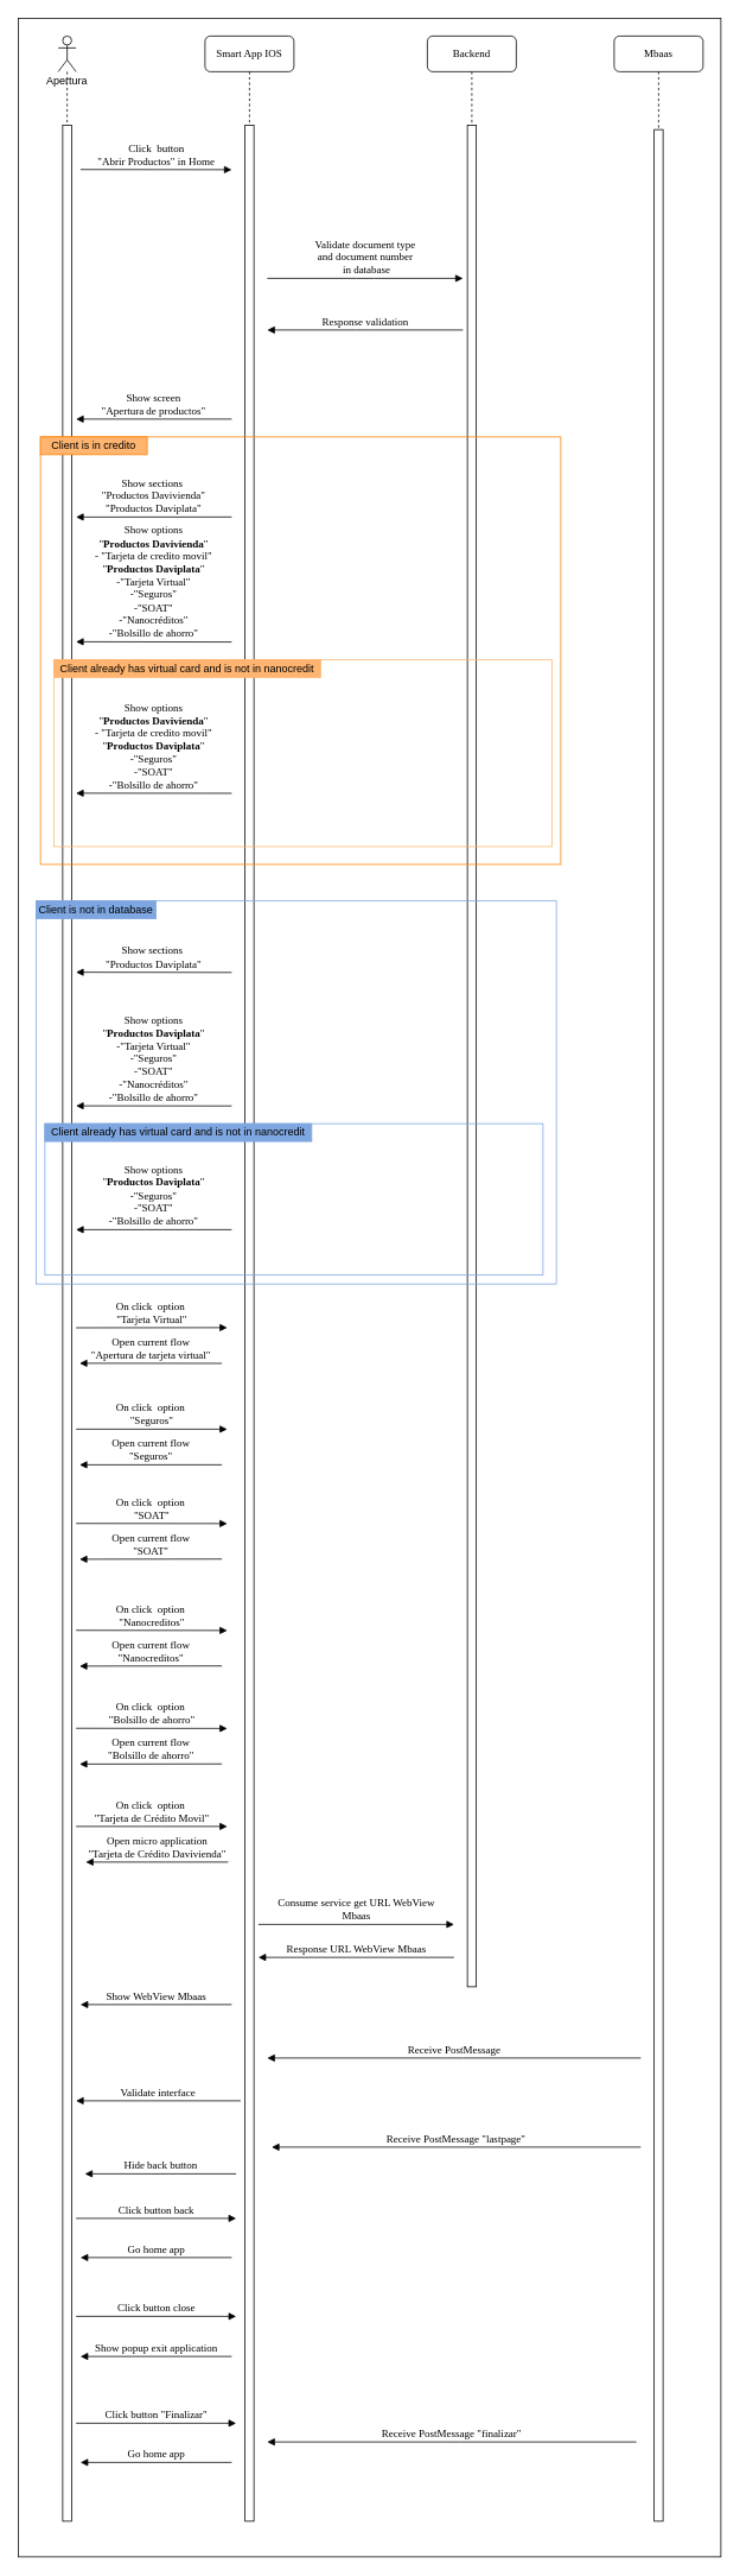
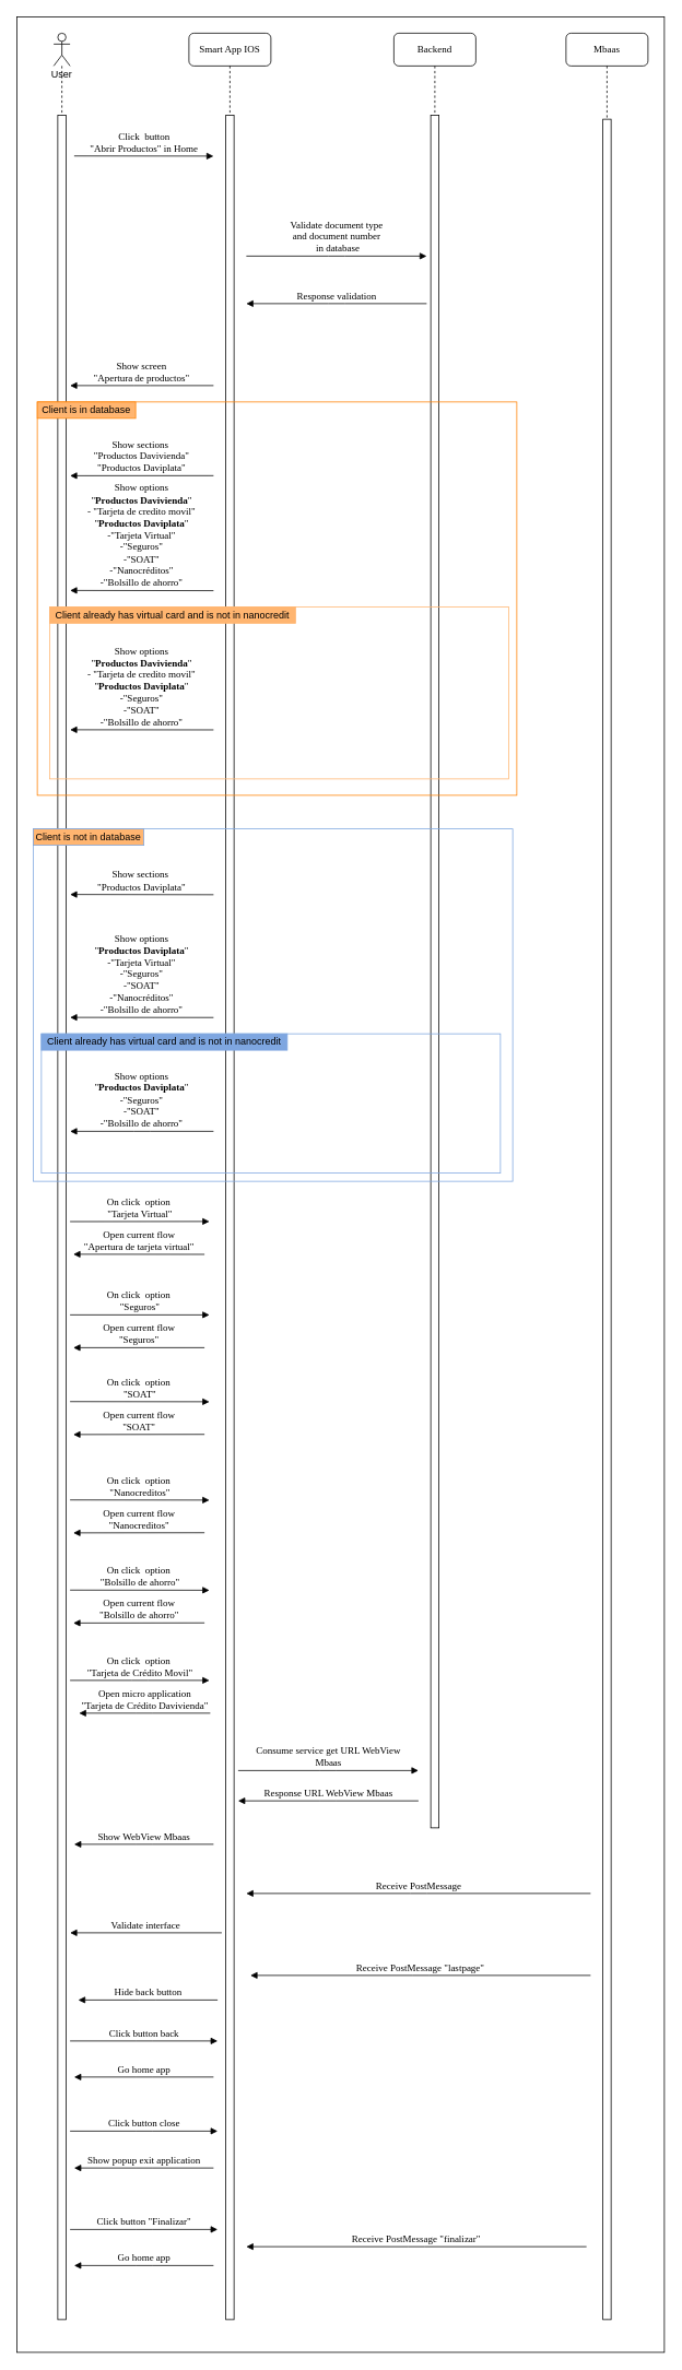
  <mxCell id="0" />
  <mxCell id="1" parent="0" />
  <mxCell id="2" value="" style="rounded=0;whiteSpace=wrap;html=1;" parent="1" vertex="1"><mxGeometry width="790" height="2850" as="geometry" x="20" y="20" /></mxCell>
- <mxCell id="3" value="Apertura" style="shape=umlLifeline;participant=umlActor;perimeter=lifelinePerimeter;whiteSpace=wrap;html=1;container=1;collapsible=0;recursiveResize=0;verticalAlign=top;spacingTop=36;outlineConnect=0;" parent="1" vertex="1"><mxGeometry x="65" y="40" width="20" height="300" as="geometry" /></mxCell>
+ <mxCell id="3" value="User" style="shape=umlLifeline;participant=umlActor;perimeter=lifelinePerimeter;whiteSpace=wrap;html=1;container=1;collapsible=0;recursiveResize=0;verticalAlign=top;spacingTop=36;outlineConnect=0;" parent="1" vertex="1"><mxGeometry x="65" y="40" width="20" height="300" as="geometry" /></mxCell>
  <mxCell id="4" value="Smart App IOS" style="shape=umlLifeline;perimeter=lifelinePerimeter;whiteSpace=wrap;html=1;container=1;collapsible=0;recursiveResize=0;outlineConnect=0;rounded=1;shadow=0;comic=0;labelBackgroundColor=none;strokeWidth=1;fontFamily=Verdana;fontSize=12;align=center;" parent="1" vertex="1"><mxGeometry x="230" y="40" width="100" height="2790" as="geometry" /></mxCell>
  <mxCell id="5" value="" style="html=1;points=[];perimeter=orthogonalPerimeter;rounded=0;shadow=0;comic=0;labelBackgroundColor=none;strokeWidth=1;fontFamily=Verdana;fontSize=12;align=center;" parent="4" vertex="1"><mxGeometry x="45" y="100" width="10" height="2690" as="geometry" /></mxCell>
  <mxCell id="6" value="Backend" style="shape=umlLifeline;perimeter=lifelinePerimeter;whiteSpace=wrap;html=1;container=1;collapsible=0;recursiveResize=0;outlineConnect=0;rounded=1;shadow=0;comic=0;labelBackgroundColor=none;strokeWidth=1;fontFamily=Verdana;fontSize=12;align=center;" parent="1" vertex="1"><mxGeometry x="480" y="40" width="100" height="2190" as="geometry" /></mxCell>
  <mxCell id="7" value="" style="html=1;points=[];perimeter=orthogonalPerimeter;rounded=0;shadow=0;comic=0;labelBackgroundColor=none;strokeWidth=1;fontFamily=Verdana;fontSize=12;align=center;" parent="6" vertex="1"><mxGeometry x="45" y="100" width="10" height="2090" as="geometry" /></mxCell>
  <mxCell id="8" value="Click&amp;nbsp; button &lt;br&gt;&quot;Abrir Productos&quot; in Home" style="html=1;verticalAlign=bottom;endArrow=block;labelBackgroundColor=none;fontFamily=Verdana;fontSize=12;edgeStyle=elbowEdgeStyle;elbow=vertical;" parent="1" edge="1"><mxGeometry relative="1" as="geometry"><mxPoint x="90" y="189.83" as="sourcePoint" /><mxPoint x="260" y="189.83" as="targetPoint" /></mxGeometry></mxCell>
  <mxCell id="9" value="Validate document type &lt;br&gt;and document number&lt;br&gt;&amp;nbsp;in database" style="html=1;verticalAlign=bottom;endArrow=block;labelBackgroundColor=none;fontFamily=Verdana;fontSize=12;edgeStyle=elbowEdgeStyle;elbow=vertical;" parent="1" edge="1"><mxGeometry relative="1" as="geometry"><mxPoint x="300" y="312" as="sourcePoint" /><mxPoint x="520" y="312" as="targetPoint" /><Array as="points" /></mxGeometry></mxCell>
  <mxCell id="10" value="Response validation" style="html=1;verticalAlign=bottom;endArrow=block;labelBackgroundColor=none;fontFamily=Verdana;fontSize=12;edgeStyle=elbowEdgeStyle;elbow=vertical;" parent="1" edge="1"><mxGeometry relative="1" as="geometry"><mxPoint x="520" y="370" as="sourcePoint" /><mxPoint x="300" y="370" as="targetPoint" /></mxGeometry></mxCell>
  <mxCell id="11" value="" style="html=1;points=[];perimeter=orthogonalPerimeter;rounded=0;shadow=0;comic=0;labelBackgroundColor=none;strokeWidth=1;fontFamily=Verdana;fontSize=12;align=center;" parent="1" vertex="1"><mxGeometry x="70" y="140" width="10" height="2690" as="geometry" /></mxCell>
  <mxCell id="12" value="Show screen &lt;br&gt;&quot;Apertura de productos&quot;" style="html=1;verticalAlign=bottom;endArrow=block;labelBackgroundColor=none;fontFamily=Verdana;fontSize=12;edgeStyle=elbowEdgeStyle;elbow=vertical;" parent="1" edge="1"><mxGeometry relative="1" as="geometry"><mxPoint x="260" y="470" as="sourcePoint" /><mxPoint x="85" y="470" as="targetPoint" /></mxGeometry></mxCell>
  <mxCell id="13" value="" style="rounded=0;whiteSpace=wrap;html=1;fillColor=none;strokeColor=#FF8000;" vertex="1" parent="1"><mxGeometry x="45" y="490" width="585" height="480" as="geometry" /></mxCell>
- <mxCell id="14" value="Client is in credito" style="rounded=0;whiteSpace=wrap;html=1;strokeColor=#FF8000;fillColor=#FFB570;" vertex="1" parent="1"><mxGeometry x="45" y="490" width="120" height="20" as="geometry" /></mxCell>
+ <mxCell id="14" value="Client is in database" style="rounded=0;whiteSpace=wrap;html=1;strokeColor=#FF8000;fillColor=#FFB570;" vertex="1" parent="1"><mxGeometry x="45" y="490" width="120" height="20" as="geometry" /></mxCell>
  <mxCell id="15" value="Show sections&amp;nbsp;&lt;br&gt;&quot;Productos Davivienda&quot;&lt;br&gt;&quot;Productos Daviplata&quot;" style="html=1;verticalAlign=bottom;endArrow=block;labelBackgroundColor=none;fontFamily=Verdana;fontSize=12;edgeStyle=elbowEdgeStyle;elbow=vertical;" edge="1" parent="1"><mxGeometry relative="1" as="geometry"><mxPoint x="260" y="579.93" as="sourcePoint" /><mxPoint x="85" y="579.93" as="targetPoint" /></mxGeometry></mxCell>
  <mxCell id="16" value="Show options&lt;br&gt;&quot;&lt;b&gt;Productos Davivienda&lt;/b&gt;&quot;&lt;br&gt;- &quot;Tarjeta de credito movil&quot;&lt;br&gt;&quot;&lt;b&gt;Productos Daviplata&lt;/b&gt;&quot;&lt;br&gt;-&quot;Tarjeta Virtual&quot;&lt;br&gt;-&quot;Seguros&quot;&lt;br&gt;-&quot;SOAT&quot;&lt;br&gt;-&quot;Nanocréditos&quot;&lt;br&gt;-&quot;Bolsillo de ahorro&quot;" style="html=1;verticalAlign=bottom;endArrow=block;labelBackgroundColor=none;fontFamily=Verdana;fontSize=12;edgeStyle=elbowEdgeStyle;elbow=vertical;" edge="1" parent="1"><mxGeometry relative="1" as="geometry"><mxPoint x="260" y="720.28" as="sourcePoint" /><mxPoint x="85" y="720.28" as="targetPoint" /></mxGeometry></mxCell>
  <mxCell id="17" value="" style="rounded=0;whiteSpace=wrap;html=1;fillColor=none;strokeColor=#7EA6E0;" vertex="1" parent="1"><mxGeometry x="40" y="1011" width="585" height="430" as="geometry" /></mxCell>
- <mxCell id="18" value="Client is not in database" style="rounded=0;whiteSpace=wrap;html=1;strokeColor=#7EA6E0;fillColor=#7EA6E0;" vertex="1" parent="1"><mxGeometry x="40" y="1011" width="135" height="20" as="geometry" /></mxCell>
+ <mxCell id="18" value="Client is not in database" style="rounded=0;whiteSpace=wrap;html=1;strokeColor=#7EA6E0;fillColor=#ffb570;" vertex="1" parent="1"><mxGeometry x="40" y="1011" width="135" height="20" as="geometry" /></mxCell>
  <mxCell id="19" value="Show sections&amp;nbsp;&lt;br&gt;&quot;Productos Daviplata&quot;" style="html=1;verticalAlign=bottom;endArrow=block;labelBackgroundColor=none;fontFamily=Verdana;fontSize=12;edgeStyle=elbowEdgeStyle;elbow=vertical;" edge="1" parent="1"><mxGeometry relative="1" as="geometry"><mxPoint x="260" y="1091.28" as="sourcePoint" /><mxPoint x="85" y="1091.28" as="targetPoint" /></mxGeometry></mxCell>
  <mxCell id="20" value="" style="rounded=0;whiteSpace=wrap;html=1;fillColor=none;strokeColor=#FFB570;" vertex="1" parent="1"><mxGeometry x="60" y="740" width="560" height="210" as="geometry" /></mxCell>
  <mxCell id="21" value="Client already has virtual card and is not in nanocredit" style="rounded=0;whiteSpace=wrap;html=1;strokeColor=#FFB570;fillColor=#FFB570;" vertex="1" parent="1"><mxGeometry x="60" y="740" width="300" height="20" as="geometry" /></mxCell>
  <mxCell id="22" value="Show options&lt;br&gt;&quot;&lt;b&gt;Productos Davivienda&lt;/b&gt;&quot;&lt;br&gt;- &quot;Tarjeta de credito movil&quot;&lt;br&gt;&quot;&lt;b&gt;Productos Daviplata&lt;/b&gt;&quot;&lt;br&gt;-&quot;Seguros&quot;&lt;br&gt;-&quot;SOAT&quot;&lt;br&gt;-&quot;Bolsillo de ahorro&quot;" style="html=1;verticalAlign=bottom;endArrow=block;labelBackgroundColor=none;fontFamily=Verdana;fontSize=12;edgeStyle=elbowEdgeStyle;elbow=vertical;" edge="1" parent="1"><mxGeometry relative="1" as="geometry"><mxPoint x="260" y="890.14" as="sourcePoint" /><mxPoint x="85" y="890.14" as="targetPoint" /></mxGeometry></mxCell>
  <mxCell id="23" value="Show options&lt;br&gt;&quot;&lt;b&gt;Productos Daviplata&lt;/b&gt;&quot;&lt;br&gt;-&quot;Tarjeta Virtual&quot;&lt;br&gt;-&quot;Seguros&quot;&lt;br&gt;-&quot;SOAT&quot;&lt;br&gt;-&quot;Nanocréditos&quot;&lt;br&gt;-&quot;Bolsillo de ahorro&quot;" style="html=1;verticalAlign=bottom;endArrow=block;labelBackgroundColor=none;fontFamily=Verdana;fontSize=12;edgeStyle=elbowEdgeStyle;elbow=vertical;" edge="1" parent="1"><mxGeometry relative="1" as="geometry"><mxPoint x="260" y="1241.14" as="sourcePoint" /><mxPoint x="85" y="1241.14" as="targetPoint" /></mxGeometry></mxCell>
  <mxCell id="24" value="" style="rounded=0;whiteSpace=wrap;html=1;fillColor=none;strokeColor=#7EA6E0;" vertex="1" parent="1"><mxGeometry x="50" y="1261" width="560" height="170" as="geometry" /></mxCell>
  <mxCell id="25" value="Client already has virtual card and is not in nanocredit" style="rounded=0;whiteSpace=wrap;html=1;strokeColor=#7EA6E0;fillColor=#7EA6E0;" vertex="1" parent="1"><mxGeometry x="50" y="1261" width="300" height="20" as="geometry" /></mxCell>
  <mxCell id="26" value="Show options&lt;br&gt;&quot;&lt;b&gt;Productos Daviplata&lt;/b&gt;&quot;&lt;br&gt;-&quot;Seguros&quot;&lt;br&gt;-&quot;SOAT&quot;&lt;br&gt;-&quot;Bolsillo de ahorro&quot;" style="html=1;verticalAlign=bottom;endArrow=block;labelBackgroundColor=none;fontFamily=Verdana;fontSize=12;edgeStyle=elbowEdgeStyle;elbow=vertical;" edge="1" parent="1"><mxGeometry relative="1" as="geometry"><mxPoint x="260" y="1380" as="sourcePoint" /><mxPoint x="85" y="1380" as="targetPoint" /></mxGeometry></mxCell>
  <mxCell id="27" value="On click&amp;nbsp; option&amp;nbsp;&lt;br&gt;&quot;Tarjeta de Crédito Movil&quot;" style="html=1;verticalAlign=bottom;endArrow=block;labelBackgroundColor=none;fontFamily=Verdana;fontSize=12;edgeStyle=elbowEdgeStyle;elbow=vertical;" edge="1" parent="1"><mxGeometry relative="1" as="geometry"><mxPoint x="85" y="2050" as="sourcePoint" /><mxPoint x="255" y="2050" as="targetPoint" /></mxGeometry></mxCell>
  <mxCell id="28" value="Open micro application &lt;br&gt;&quot;Tarjeta de Crédito Davivienda&quot;" style="html=1;verticalAlign=bottom;endArrow=block;labelBackgroundColor=none;fontFamily=Verdana;fontSize=12;edgeStyle=elbowEdgeStyle;elbow=vertical;" edge="1" parent="1"><mxGeometry relative="1" as="geometry"><mxPoint x="256" y="2090" as="sourcePoint" /><mxPoint x="96" y="2090" as="targetPoint" /></mxGeometry></mxCell>
  <mxCell id="29" value="On click&amp;nbsp; option&amp;nbsp;&lt;br&gt;&quot;Tarjeta Virtual&quot;" style="html=1;verticalAlign=bottom;endArrow=block;labelBackgroundColor=none;fontFamily=Verdana;fontSize=12;edgeStyle=elbowEdgeStyle;elbow=vertical;" edge="1" parent="1"><mxGeometry relative="1" as="geometry"><mxPoint x="85" y="1490.16" as="sourcePoint" /><mxPoint x="255" y="1490.16" as="targetPoint" /></mxGeometry></mxCell>
  <mxCell id="30" value="Open current flow &lt;br&gt;&quot;Apertura de tarjeta virtual&quot;" style="html=1;verticalAlign=bottom;endArrow=block;labelBackgroundColor=none;fontFamily=Verdana;fontSize=12;edgeStyle=elbowEdgeStyle;elbow=vertical;" edge="1" parent="1"><mxGeometry relative="1" as="geometry"><mxPoint x="249" y="1530.16" as="sourcePoint" /><mxPoint x="89" y="1530.16" as="targetPoint" /></mxGeometry></mxCell>
  <mxCell id="31" value="On click&amp;nbsp; option&amp;nbsp;&lt;br&gt;&quot;Seguros&quot;" style="html=1;verticalAlign=bottom;endArrow=block;labelBackgroundColor=none;fontFamily=Verdana;fontSize=12;edgeStyle=elbowEdgeStyle;elbow=vertical;" edge="1" parent="1"><mxGeometry relative="1" as="geometry"><mxPoint x="85" y="1603.99" as="sourcePoint" /><mxPoint x="255" y="1603.99" as="targetPoint" /></mxGeometry></mxCell>
  <mxCell id="32" value="Open current flow &lt;br&gt;&quot;Seguros&quot;" style="html=1;verticalAlign=bottom;endArrow=block;labelBackgroundColor=none;fontFamily=Verdana;fontSize=12;edgeStyle=elbowEdgeStyle;elbow=vertical;" edge="1" parent="1"><mxGeometry relative="1" as="geometry"><mxPoint x="249" y="1643.99" as="sourcePoint" /><mxPoint x="89" y="1643.99" as="targetPoint" /></mxGeometry></mxCell>
  <mxCell id="33" value="On click&amp;nbsp; option&amp;nbsp;&lt;br&gt;&quot;SOAT&quot;" style="html=1;verticalAlign=bottom;endArrow=block;labelBackgroundColor=none;fontFamily=Verdana;fontSize=12;edgeStyle=elbowEdgeStyle;elbow=vertical;" edge="1" parent="1"><mxGeometry relative="1" as="geometry"><mxPoint x="85" y="1709.83" as="sourcePoint" /><mxPoint x="255" y="1709.83" as="targetPoint" /></mxGeometry></mxCell>
  <mxCell id="34" value="Open current flow &lt;br&gt;&quot;SOAT&quot;" style="html=1;verticalAlign=bottom;endArrow=block;labelBackgroundColor=none;fontFamily=Verdana;fontSize=12;edgeStyle=elbowEdgeStyle;elbow=vertical;" edge="1" parent="1"><mxGeometry relative="1" as="geometry"><mxPoint x="249" y="1749.83" as="sourcePoint" /><mxPoint x="89" y="1749.83" as="targetPoint" /></mxGeometry></mxCell>
  <mxCell id="35" value="On click&amp;nbsp; option&amp;nbsp;&lt;br&gt;&quot;Nanocreditos&quot;" style="html=1;verticalAlign=bottom;endArrow=block;labelBackgroundColor=none;fontFamily=Verdana;fontSize=12;edgeStyle=elbowEdgeStyle;elbow=vertical;" edge="1" parent="1"><mxGeometry relative="1" as="geometry"><mxPoint x="85" y="1829.83" as="sourcePoint" /><mxPoint x="255" y="1829.83" as="targetPoint" /></mxGeometry></mxCell>
  <mxCell id="36" value="Open current flow &lt;br&gt;&quot;Nanocreditos&quot;" style="html=1;verticalAlign=bottom;endArrow=block;labelBackgroundColor=none;fontFamily=Verdana;fontSize=12;edgeStyle=elbowEdgeStyle;elbow=vertical;" edge="1" parent="1"><mxGeometry relative="1" as="geometry"><mxPoint x="249" y="1869.83" as="sourcePoint" /><mxPoint x="89" y="1869.83" as="targetPoint" /></mxGeometry></mxCell>
  <mxCell id="37" value="On click&amp;nbsp; option&amp;nbsp;&lt;br&gt;&quot;Bolsillo de ahorro&quot;" style="html=1;verticalAlign=bottom;endArrow=block;labelBackgroundColor=none;fontFamily=Verdana;fontSize=12;edgeStyle=elbowEdgeStyle;elbow=vertical;" edge="1" parent="1"><mxGeometry relative="1" as="geometry"><mxPoint x="85" y="1939.83" as="sourcePoint" /><mxPoint x="255" y="1939.83" as="targetPoint" /></mxGeometry></mxCell>
  <mxCell id="38" value="Open current flow &lt;br&gt;&quot;Bolsillo de ahorro&quot;" style="html=1;verticalAlign=bottom;endArrow=block;labelBackgroundColor=none;fontFamily=Verdana;fontSize=12;edgeStyle=elbowEdgeStyle;elbow=vertical;" edge="1" parent="1"><mxGeometry relative="1" as="geometry"><mxPoint x="249" y="1979.83" as="sourcePoint" /><mxPoint x="89" y="1979.83" as="targetPoint" /></mxGeometry></mxCell>
  <mxCell id="39" value="Consume service get URL WebView&lt;br&gt;Mbaas" style="html=1;verticalAlign=bottom;endArrow=block;labelBackgroundColor=none;fontFamily=Verdana;fontSize=12;edgeStyle=elbowEdgeStyle;elbow=vertical;" edge="1" parent="1"><mxGeometry relative="1" as="geometry"><mxPoint x="290" y="2160" as="sourcePoint" /><mxPoint x="510" y="2160" as="targetPoint" /><Array as="points" /></mxGeometry></mxCell>
  <mxCell id="40" value="Response URL WebView Mbaas" style="html=1;verticalAlign=bottom;endArrow=block;labelBackgroundColor=none;fontFamily=Verdana;fontSize=12;edgeStyle=elbowEdgeStyle;elbow=vertical;" edge="1" parent="1"><mxGeometry relative="1" as="geometry"><mxPoint x="510" y="2197" as="sourcePoint" /><mxPoint x="290" y="2197" as="targetPoint" /></mxGeometry></mxCell>
  <mxCell id="41" value="Mbaas" style="shape=umlLifeline;perimeter=lifelinePerimeter;whiteSpace=wrap;html=1;container=1;collapsible=0;recursiveResize=0;outlineConnect=0;rounded=1;shadow=0;comic=0;labelBackgroundColor=none;strokeWidth=1;fontFamily=Verdana;fontSize=12;align=center;" vertex="1" parent="1"><mxGeometry x="690" y="40" width="100" height="2790" as="geometry" /></mxCell>
  <mxCell id="42" value="" style="html=1;points=[];perimeter=orthogonalPerimeter;rounded=0;shadow=0;comic=0;labelBackgroundColor=none;strokeWidth=1;fontFamily=Verdana;fontSize=12;align=center;" vertex="1" parent="41"><mxGeometry x="45" y="105" width="10" height="2685" as="geometry" /></mxCell>
  <mxCell id="43" value="Show WebView Mbaas" style="html=1;verticalAlign=bottom;endArrow=block;labelBackgroundColor=none;fontFamily=Verdana;fontSize=12;edgeStyle=elbowEdgeStyle;elbow=vertical;" edge="1" parent="1"><mxGeometry relative="1" as="geometry"><mxPoint x="260" y="2250" as="sourcePoint" /><mxPoint x="90" y="2250" as="targetPoint" /></mxGeometry></mxCell>
  <mxCell id="44" value="Receive PostMessage" style="html=1;verticalAlign=bottom;endArrow=block;labelBackgroundColor=none;fontFamily=Verdana;fontSize=12;edgeStyle=elbowEdgeStyle;elbow=vertical;" edge="1" parent="1"><mxGeometry relative="1" as="geometry"><mxPoint x="720" y="2310" as="sourcePoint" /><mxPoint x="300" y="2310" as="targetPoint" /></mxGeometry></mxCell>
  <mxCell id="45" value="Validate interface" style="html=1;verticalAlign=bottom;endArrow=block;labelBackgroundColor=none;fontFamily=Verdana;fontSize=12;edgeStyle=elbowEdgeStyle;elbow=vertical;" edge="1" parent="1"><mxGeometry relative="1" as="geometry"><mxPoint x="270" y="2358" as="sourcePoint" /><mxPoint x="85" y="2358.26" as="targetPoint" /></mxGeometry></mxCell>
  <mxCell id="46" value="Click button &quot;Finalizar&quot;" style="html=1;verticalAlign=bottom;endArrow=block;labelBackgroundColor=none;fontFamily=Verdana;fontSize=12;edgeStyle=elbowEdgeStyle;elbow=vertical;" edge="1" parent="1"><mxGeometry relative="1" as="geometry"><mxPoint x="85" y="2720" as="sourcePoint" /><mxPoint x="265" y="2720" as="targetPoint" /></mxGeometry></mxCell>
  <mxCell id="47" value="Receive PostMessage &quot;finalizar&quot;" style="html=1;verticalAlign=bottom;endArrow=block;labelBackgroundColor=none;fontFamily=Verdana;fontSize=12;edgeStyle=elbowEdgeStyle;elbow=vertical;" edge="1" parent="1"><mxGeometry relative="1" as="geometry"><mxPoint x="715" y="2741" as="sourcePoint" /><mxPoint x="300" y="2741" as="targetPoint" /></mxGeometry></mxCell>
  <mxCell id="48" value="Receive PostMessage &quot;lastpage&quot;" style="html=1;verticalAlign=bottom;endArrow=block;labelBackgroundColor=none;fontFamily=Verdana;fontSize=12;edgeStyle=elbowEdgeStyle;elbow=vertical;" edge="1" parent="1"><mxGeometry relative="1" as="geometry"><mxPoint x="720" y="2410" as="sourcePoint" /><mxPoint x="305" y="2410" as="targetPoint" /></mxGeometry></mxCell>
  <mxCell id="49" value="Hide back button" style="html=1;verticalAlign=bottom;endArrow=block;labelBackgroundColor=none;fontFamily=Verdana;fontSize=12;edgeStyle=elbowEdgeStyle;elbow=vertical;" edge="1" parent="1"><mxGeometry relative="1" as="geometry"><mxPoint x="265" y="2440" as="sourcePoint" /><mxPoint x="95" y="2440" as="targetPoint" /></mxGeometry></mxCell>
  <mxCell id="50" value="Go home app" style="html=1;verticalAlign=bottom;endArrow=block;labelBackgroundColor=none;fontFamily=Verdana;fontSize=12;edgeStyle=elbowEdgeStyle;elbow=vertical;" edge="1" parent="1"><mxGeometry relative="1" as="geometry"><mxPoint x="260" y="2764" as="sourcePoint" /><mxPoint x="90" y="2764" as="targetPoint" /></mxGeometry></mxCell>
  <mxCell id="51" value="Click button back" style="html=1;verticalAlign=bottom;endArrow=block;labelBackgroundColor=none;fontFamily=Verdana;fontSize=12;edgeStyle=elbowEdgeStyle;elbow=vertical;" edge="1" parent="1"><mxGeometry relative="1" as="geometry"><mxPoint x="85" y="2490" as="sourcePoint" /><mxPoint x="265" y="2490" as="targetPoint" /></mxGeometry></mxCell>
  <mxCell id="52" value="Go home app" style="html=1;verticalAlign=bottom;endArrow=block;labelBackgroundColor=none;fontFamily=Verdana;fontSize=12;edgeStyle=elbowEdgeStyle;elbow=vertical;" edge="1" parent="1"><mxGeometry relative="1" as="geometry"><mxPoint x="260" y="2534" as="sourcePoint" /><mxPoint x="90" y="2534" as="targetPoint" /></mxGeometry></mxCell>
  <mxCell id="53" value="Click button close" style="html=1;verticalAlign=bottom;endArrow=block;labelBackgroundColor=none;fontFamily=Verdana;fontSize=12;edgeStyle=elbowEdgeStyle;elbow=vertical;" edge="1" parent="1"><mxGeometry relative="1" as="geometry"><mxPoint x="85" y="2600" as="sourcePoint" /><mxPoint x="265" y="2600" as="targetPoint" /></mxGeometry></mxCell>
  <mxCell id="54" value="Show popup exit application" style="html=1;verticalAlign=bottom;endArrow=block;labelBackgroundColor=none;fontFamily=Verdana;fontSize=12;edgeStyle=elbowEdgeStyle;elbow=vertical;" edge="1" parent="1"><mxGeometry relative="1" as="geometry"><mxPoint x="260" y="2645" as="sourcePoint" /><mxPoint x="90" y="2645" as="targetPoint" /></mxGeometry></mxCell>
